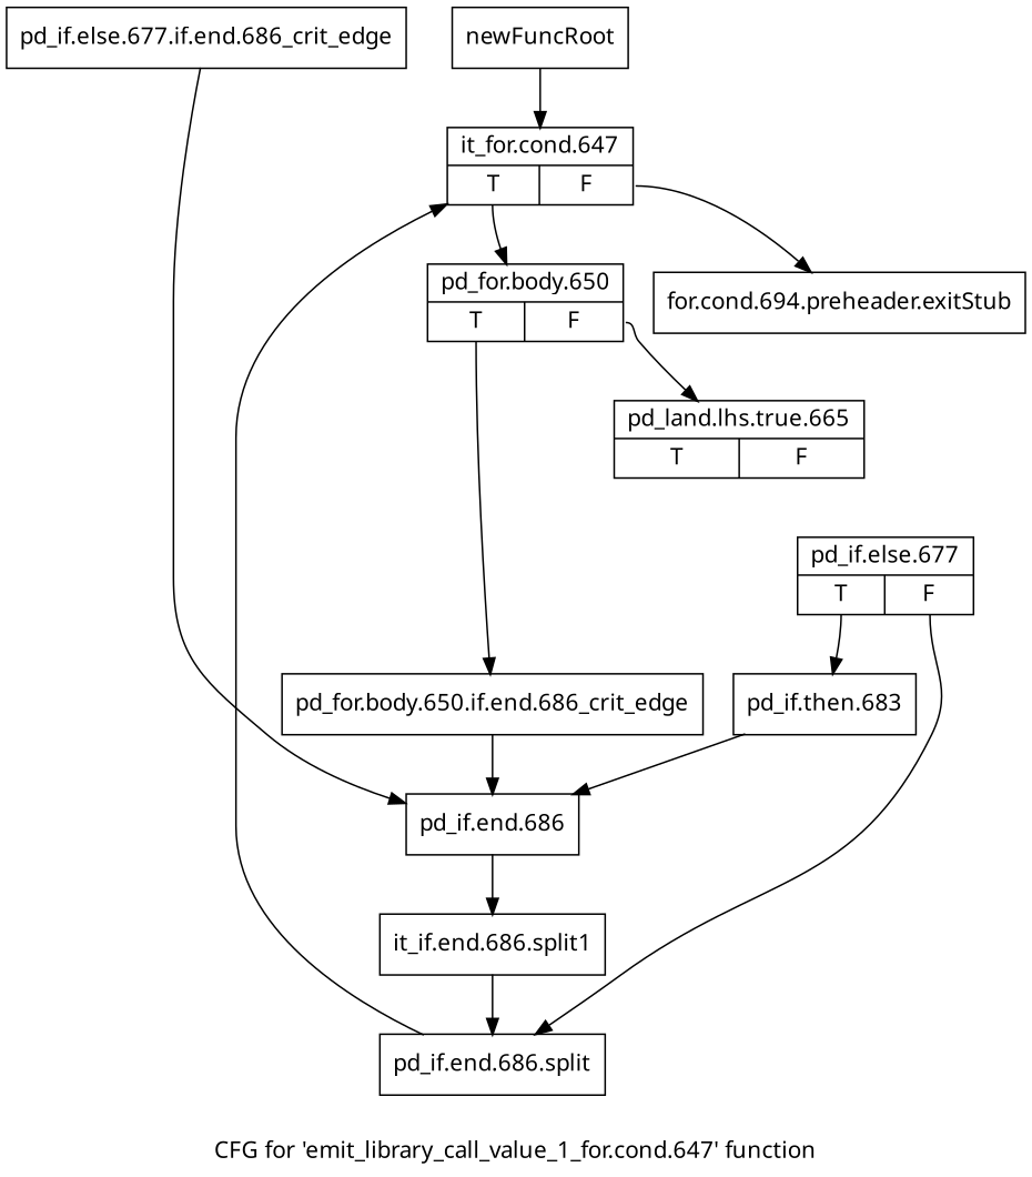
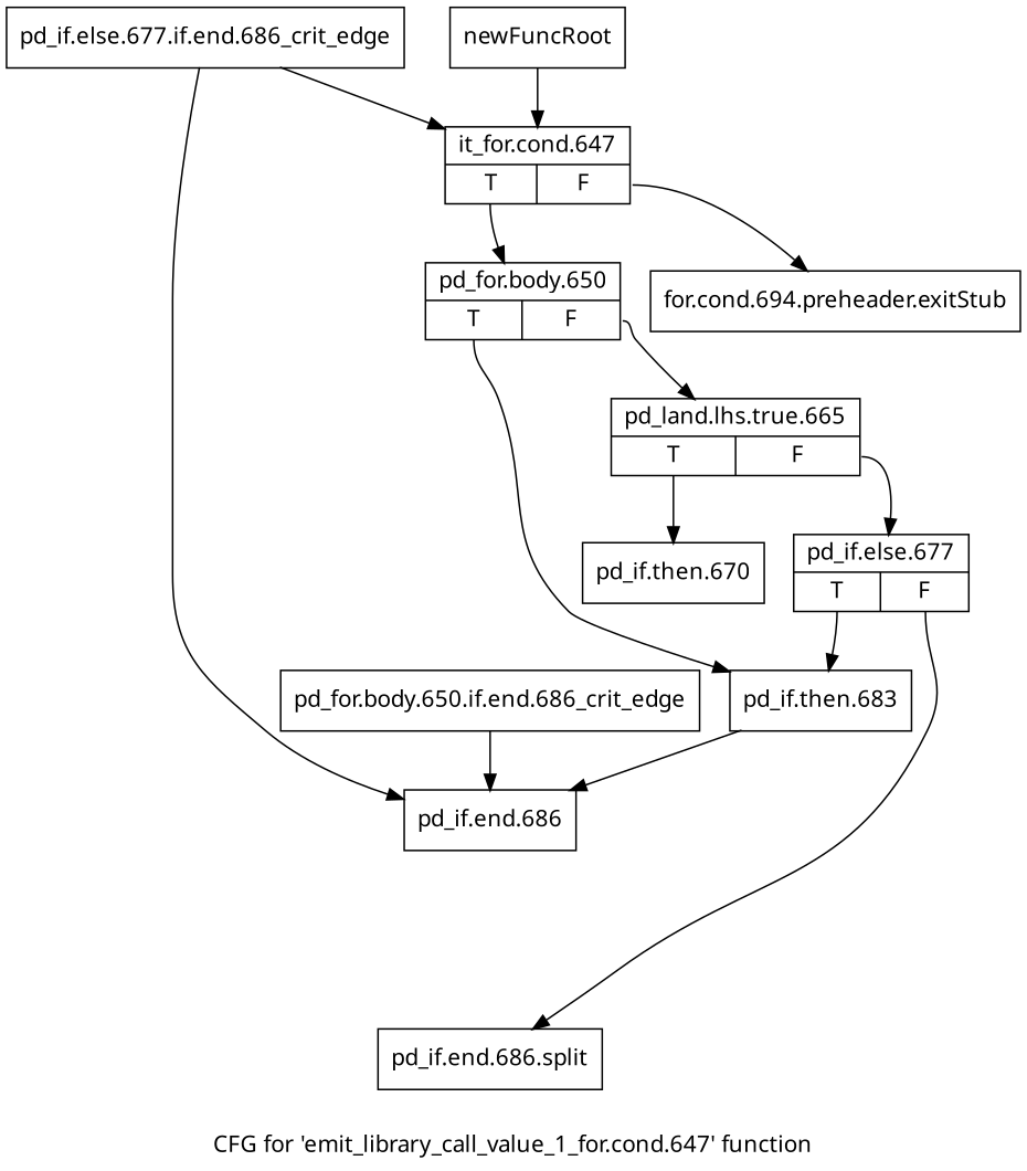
  digraph {
    fontname="Noto Sans"
    label="CFG for 'emit_library_call_value_1_for.cond.647' function"
    node [fontname="Noto Sans" shape=record]
    edge [fontname="Noto Sans"]
    n1 [label="{newFuncRoot}"]
    n2 [label="{it_for.cond.647|{<s0>T|<s1>F}}"]
    n3 [label="{for.cond.694.preheader.exitStub}"]
    n4 [label="{pd_for.body.650|{<s0>T|<s1>F}}"]
    n5 [label="{pd_for.body.650.if.end.686_crit_edge}"]
    n6 [label="{pd_land.lhs.true.665|{<s0>T|<s1>F}}"]
    n7 [label="{pd_if.end.686}"]
+   n8 [label="{pd_if.then.670}"]
    n9 [label="{pd_if.else.677|{<s0>T|<s1>F}}"]
-   n10 [label="{it_if.end.686.split1}"]
    n11 [label="{pd_if.then.683}"]
    n12 [label="{pd_if.end.686.split}"]
    n13 [label="{pd_if.else.677.if.end.686_crit_edge}"]
    n1 -> n2
    n2 -> n3 [tailport=s1]
    n2 -> n4 [tailport=s0]
-   n4 -> n5 [tailport=s0]
+   n4 -> n11 [tailport=s0]
    n4 -> n6 [tailport=s1]
    n5 -> n7
-   n7 -> n10
+   n6 -> n8 [tailport=s0]
+   n6 -> n9 [tailport=s1]
    n9 -> n11 [tailport=s0]
    n9 -> n12 [tailport=s1]
-   n10 -> n12
    n11 -> n7
-   n12 -> n2
+   n13 -> n2
    n13 -> n7
  }
